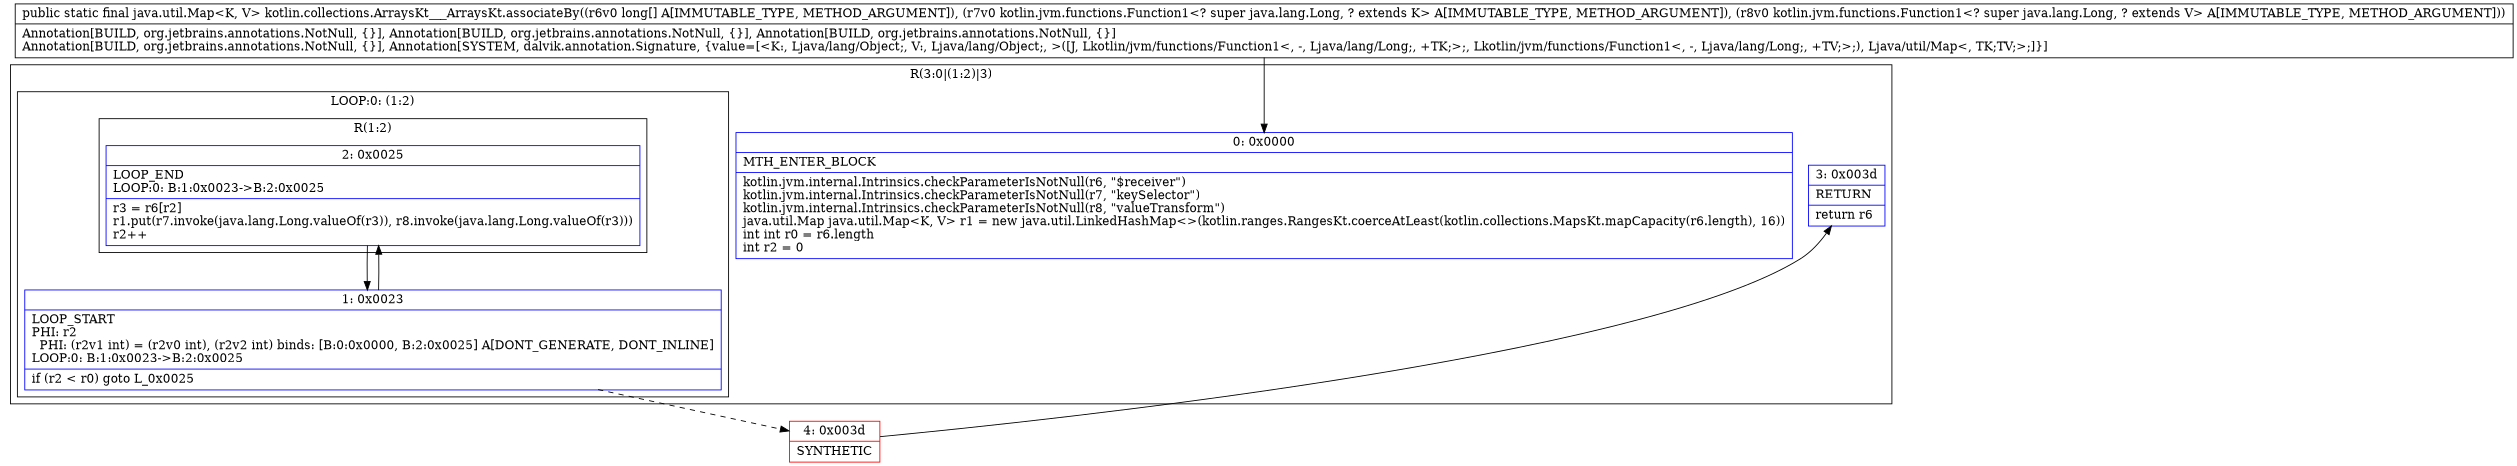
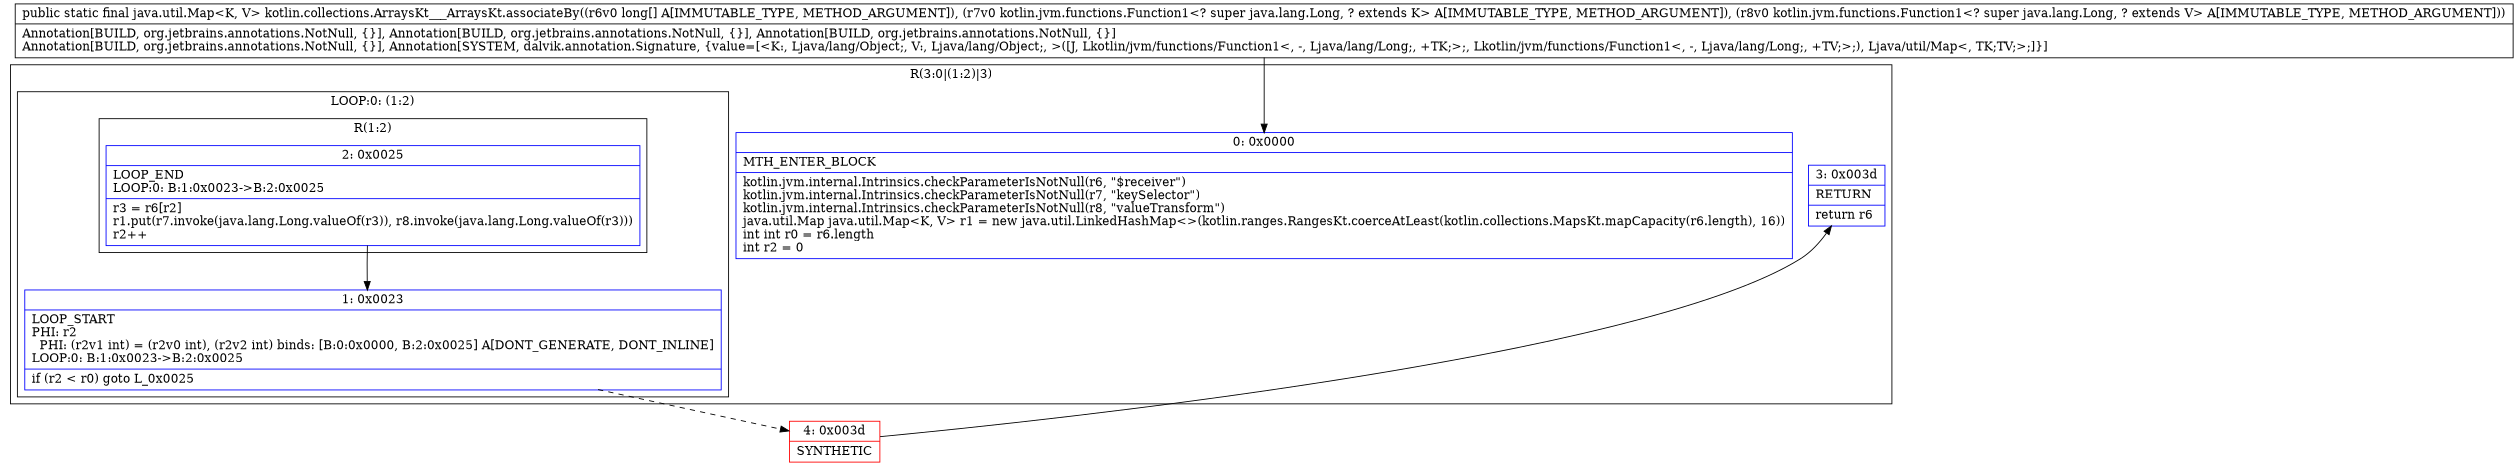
  digraph {
    node [color=blue shape=record]
    n1 [label="{2\:\ 0x0025|LOOP_END\lLOOP:0: B:1:0x0023\-\>B:2:0x0025\l|r3 = r6[r2]\lr1.put(r7.invoke(java.lang.Long.valueOf(r3)), r8.invoke(java.lang.Long.valueOf(r3)))\lr2++\l}"]
    n2 [label="{1\:\ 0x0023|LOOP_START\lPHI: r2 \l  PHI: (r2v1 int) = (r2v0 int), (r2v2 int) binds: [B:0:0x0000, B:2:0x0025] A[DONT_GENERATE, DONT_INLINE]\lLOOP:0: B:1:0x0023\-\>B:2:0x0025\l|if (r2 \< r0) goto L_0x0025\l}"]
    n3 [label="{0\:\ 0x0000|MTH_ENTER_BLOCK\l|kotlin.jvm.internal.Intrinsics.checkParameterIsNotNull(r6, \"$receiver\")\lkotlin.jvm.internal.Intrinsics.checkParameterIsNotNull(r7, \"keySelector\")\lkotlin.jvm.internal.Intrinsics.checkParameterIsNotNull(r8, \"valueTransform\")\ljava.util.Map java.util.Map\<K, V\> r1 = new java.util.LinkedHashMap\<\>(kotlin.ranges.RangesKt.coerceAtLeast(kotlin.collections.MapsKt.mapCapacity(r6.length), 16))\lint int r0 = r6.length\lint r2 = 0\l}"]
    n4 [label="{3\:\ 0x003d|RETURN\l|return r6\l}"]
    n5 [color=red label="{4\:\ 0x003d|SYNTHETIC\l}"]
    n6 [label="{public static final java.util.Map\<K, V\> kotlin.collections.ArraysKt___ArraysKt.associateBy((r6v0 long[] A[IMMUTABLE_TYPE, METHOD_ARGUMENT]), (r7v0 kotlin.jvm.functions.Function1\<? super java.lang.Long, ? extends K\> A[IMMUTABLE_TYPE, METHOD_ARGUMENT]), (r8v0 kotlin.jvm.functions.Function1\<? super java.lang.Long, ? extends V\> A[IMMUTABLE_TYPE, METHOD_ARGUMENT]))  | Annotation[BUILD, org.jetbrains.annotations.NotNull, \{\}], Annotation[BUILD, org.jetbrains.annotations.NotNull, \{\}], Annotation[BUILD, org.jetbrains.annotations.NotNull, \{\}]\lAnnotation[BUILD, org.jetbrains.annotations.NotNull, \{\}], Annotation[SYSTEM, dalvik.annotation.Signature, \{value=[\<K:, Ljava\/lang\/Object;, V:, Ljava\/lang\/Object;, \>([J, Lkotlin\/jvm\/functions\/Function1\<, \-, Ljava\/lang\/Long;, +TK;\>;, Lkotlin\/jvm\/functions\/Function1\<, \-, Ljava\/lang\/Long;, +TV;\>;), Ljava\/util\/Map\<, TK;TV;\>;]\}]\l}" color=""]
    subgraph cluster_1 {
      label="R(3:0|(1:2)|3)"
      n3
      n4
      subgraph cluster_2 {
        label="LOOP:0: (1:2)"
        n2
        subgraph cluster_3 {
          label="R(1:2)"
          n1
        }
      }
    }
    n1 -> n2
-   n2 -> n1
    n2 -> n5 [style=dashed]
    n5 -> n4
    n6 -> n3
  }
